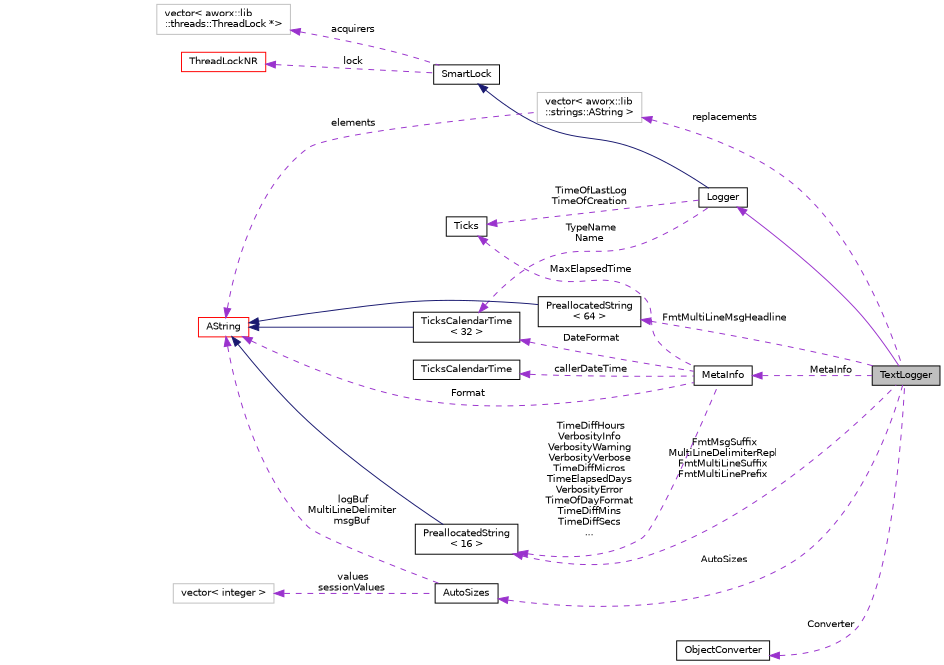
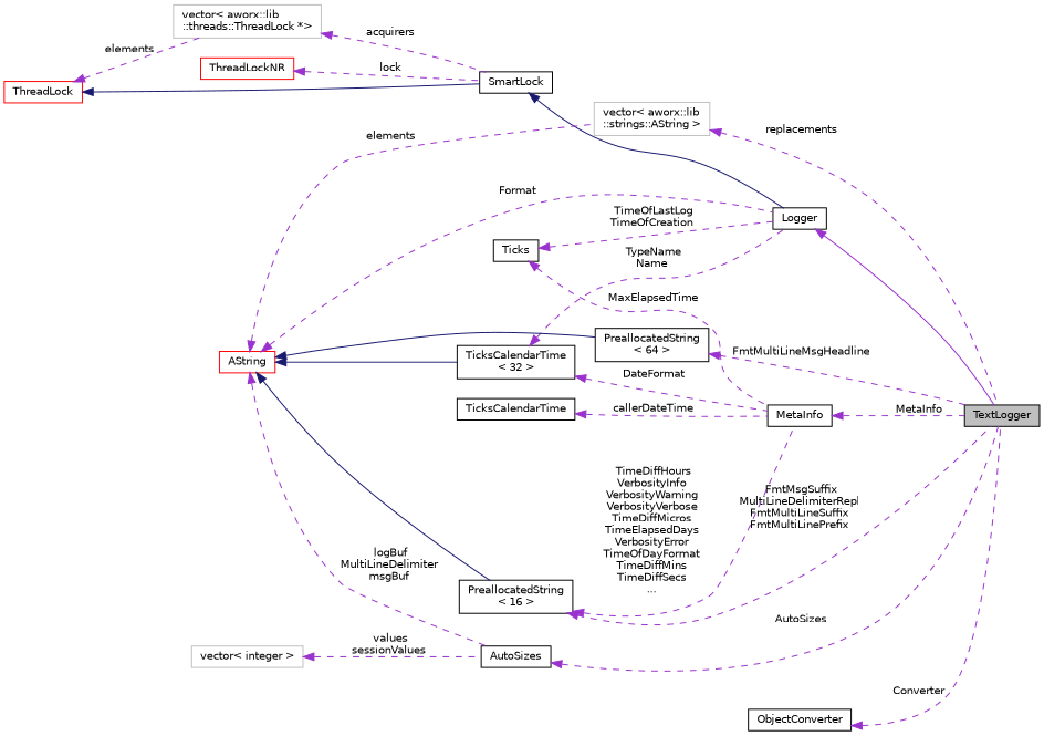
  digraph {
    rankdir=LR
    node [color=black fillcolor=white fontname=Helvetica fontsize=10 shape=record style=filled]
    edge [color=darkorchid3 dir=back fontname=Helvetica fontsize=10 labelfontname=Helvetica labelfontsize=10 style=dashed]
    n1 [fillcolor=grey75 fontcolor=black height=0.2 label=TextLogger width=0.4]
    n2 [height=0.2 label=Logger width=0.4]
    n3 [height=0.2 label=SmartLock width=0.4]
+   n4 [color=red height=0.2 label=ThreadLock width=0.4]
    n5 [color=grey75 height=0.2 label="vector\< aworx::lib\l::threads::ThreadLock *\>" width=0.4]
    n6 [color=red height=0.2 label=ThreadLockNR width=0.4]
    n7 [height=0.2 label=Ticks width=0.4]
    n8 [height=0.2 label=MetaInfo width=0.4]
    n9 [height=0.2 label="TicksCalendarTime\l\< 32 \>" width=0.4]
    n10 [color=red height=0.2 label=AString width=0.4]
    n11 [color=grey75 height=0.2 label="vector\< aworx::lib\l::strings::AString \>" width=0.4]
    n12 [height=0.2 label="PreallocatedString\l\< 64 \>" width=0.4]
    n13 [height=0.2 label="PreallocatedString\l\< 16 \>" width=0.4]
    n14 [height=0.2 label=AutoSizes width=0.4]
    n15 [color=grey75 height=0.2 label="vector\< integer \>" width=0.4]
    n16 [height=0.2 label=TicksCalendarTime width=0.4]
    n17 [height=0.2 label=ObjectConverter width=0.4]
    n2 -> n1 [style=solid]
    n3 -> n2 [color=midnightblue style=solid]
+   n4 -> n3 [color=midnightblue style=solid]
+   n4 -> n5 [label=" elements"]
    n5 -> n3 [label=" acquirers"]
    n6 -> n3 [label=" lock"]
    n7 -> n2 [label=" TimeOfLastLog\nTimeOfCreation"]
    n7 -> n8 [label=" MaxElapsedTime"]
    n8 -> n1 [label=" MetaInfo"]
    n9 -> n2 [label=" TypeName\nName"]
    n9 -> n8 [label=" DateFormat"]
-   n10 -> n8 [label=" Format"]
+   n10 -> n2 [label=" Format"]
    n10 -> n9 [color=midnightblue style=solid]
    n10 -> n11 [label=" elements"]
    n10 -> n12 [color=midnightblue style=solid]
    n10 -> n13 [color=midnightblue style=solid]
    n10 -> n14 [label=" logBuf\nMultiLineDelimiter\nmsgBuf"]
    n11 -> n1 [label=" replacements"]
    n12 -> n1 [label=" FmtMultiLineMsgHeadline"]
    n13 -> n1 [label=" FmtMsgSuffix\nMultiLineDelimiterRepl\nFmtMultiLineSuffix\nFmtMultiLinePrefix"]
    n13 -> n8 [label=" TimeDiffHours\nVerbosityInfo\nVerbosityWarning\nVerbosityVerbose\nTimeDiffMicros\nTimeElapsedDays\nVerbosityError\nTimeOfDayFormat\nTimeDiffMins\nTimeDiffSecs\n..."]
    n14 -> n1 [label=" AutoSizes"]
    n15 -> n14 [label=" values\nsessionValues"]
    n16 -> n8 [label=" callerDateTime"]
    n17 -> n1 [label=" Converter"]
  }
